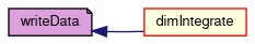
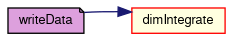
  digraph {
    rankdir=LR
    node [fontname=FreeSans fontsize=10 style=filled]
    n1 [color=black fillcolor=plum fontcolor=black height=0.2 label=writeData shape=note width=0.4]
    n2 [color=red height=0.2 label=dimIntegrate shape=box width=0.4 fillcolor=lightyellow]
-   n1 -> n2 [color=midnightblue dir=back fontname=FreeSans fontsize=10 labelfontname=FreeSans labelfontsize=10 style=solid]
+   n2 -> n1 [color=midnightblue dir=back fontname=FreeSans fontsize=10 labelfontname=FreeSans labelfontsize=10 style=solid]
  }
